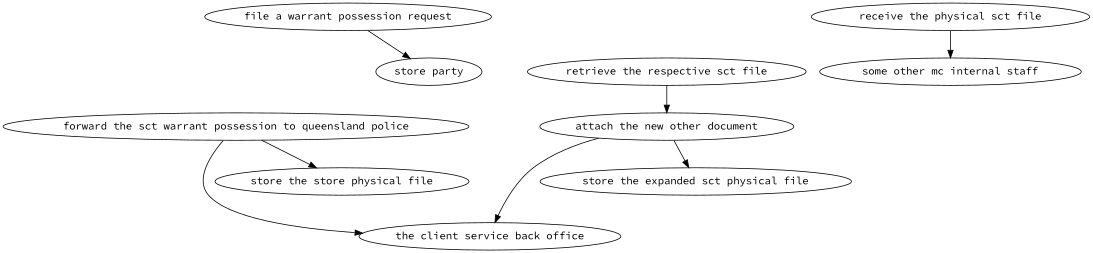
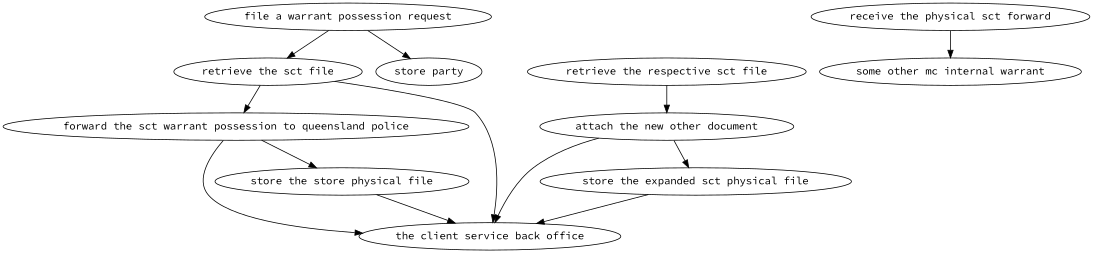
  strict digraph {
    fontname="Source Code Pro"
    node [fontname="Source Code Pro"]
    edge [attrs="{'type': 'actor performer', 'label': 'actor performer'}" fontname="Source Code Pro"]
    n1 [attrs="{'type': 'Activity', 'label': 'send a warrant possession request'}" label="file a warrant possession request"]
+   "retrieve the sct file" [attrs="{'type': 'Activity', 'label': 'retrieve the sct file'}"]
    n3 [attrs="{'type': 'Actor', 'label': 'the party'}" label="store party"]
    "forward the sct warrant possession to queensland police" [attrs="{'type': 'Activity', 'label': 'forward the sct warrant possession to queensland police'}"]
    "the client service back office" [attrs="{'type': 'Actor', 'label': 'the client service back office'}"]
    n6 [attrs="{'type': 'Activity', 'label': 'store the sct physical file'}" label="store the store physical file"]
    "retrieve the respective sct file" [attrs="{'type': 'Activity', 'label': 'retrieve the respective sct file'}"]
    n8 [attrs="{'type': 'Activity', 'label': 'attach the new sct document'}" label="attach the new other document"]
    "store the expanded sct physical file" [attrs="{'type': 'Activity', 'label': 'store the expanded sct physical file'}"]
-   "receive the physical sct file" [attrs="{'type': 'Activity', 'label': 'receive the physical sct file'}"]
-   "some other mc internal staff" [attrs="{'type': 'Actor', 'label': 'some other mc internal staff'}"]
+   "receive the physical sct file" [attrs="{'type': 'Activity', 'label': 'receive the physical sct file'}" label="receive the physical sct forward"]
+   "some other mc internal staff" [attrs="{'type': 'Actor', 'label': 'some other mc internal staff'}" label="some other mc internal warrant"]
+   n1 -> "retrieve the sct file" [attrs="{'type': 'flow', 'label': 'flow'}"]
    n1 -> n3
+   "retrieve the sct file" -> "forward the sct warrant possession to queensland police" [attrs="{'type': 'flow', 'label': 'flow'}"]
+   "retrieve the sct file" -> "the client service back office"
    "forward the sct warrant possession to queensland police" -> "the client service back office"
    "forward the sct warrant possession to queensland police" -> n6 [attrs="{'type': 'flow', 'label': 'flow'}"]
+   n6 -> "the client service back office"
    "retrieve the respective sct file" -> n8 [attrs="{'type': 'flow', 'label': 'flow'}"]
    n8 -> "the client service back office"
    n8 -> "store the expanded sct physical file" [attrs="{'type': 'flow', 'label': 'flow'}"]
+   "store the expanded sct physical file" -> "the client service back office"
    "receive the physical sct file" -> "some other mc internal staff"
  }
